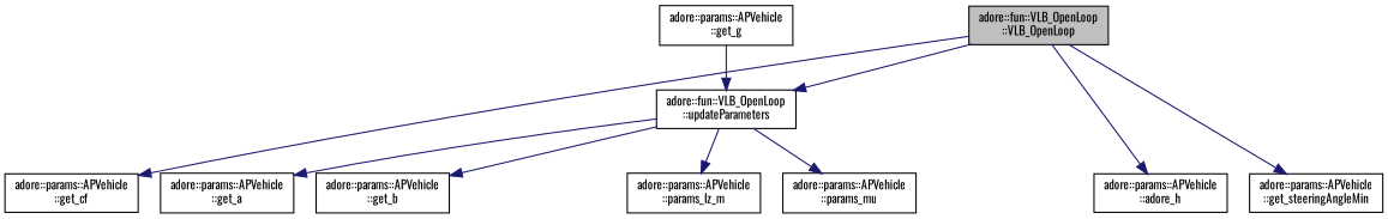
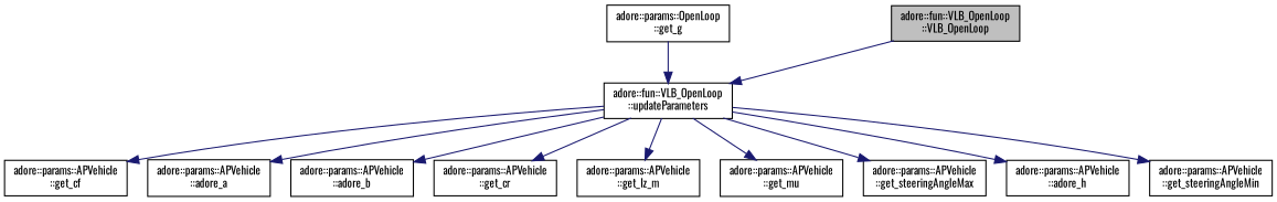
  digraph {
    fontname=Oswald
    rankdir=TB
    node [color=black fillcolor=white fontname=Oswald fontsize=10 shape=record style=filled]
    edge [color=midnightblue fontname=Oswald fontsize=10 labelfontname=Helvetica labelfontsize=10 style=solid]
    n1 [fillcolor=grey75 fontcolor=black height=0.2 label="adore::fun::VLB_OpenLoop\l::VLB_OpenLoop" width=0.4]
    n2 [height=0.2 label="adore::fun::VLB_OpenLoop\l::updateParameters" width=0.4]
-   n3 [height=0.2 label="adore::params::APVehicle\l::get_a" width=0.4]
-   n4 [height=0.2 label="adore::params::APVehicle\l::get_b" width=0.4]
+   n3 [height=0.2 label="adore::params::APVehicle\l::adore_a" width=0.4]
+   n4 [height=0.2 label="adore::params::APVehicle\l::adore_b" width=0.4]
    n5 [height=0.2 label="adore::params::APVehicle\l::get_cf" width=0.4]
+   n6 [height=0.2 label="adore::params::APVehicle\l::get_cr" width=0.4]
    n7 [height=0.2 label="adore::params::APVehicle\l::adore_h" width=0.4]
-   n8 [height=0.2 label="adore::params::APVehicle\l::params_Iz_m" width=0.4]
-   n9 [height=0.2 label="adore::params::APVehicle\l::params_mu" width=0.4]
+   n8 [height=0.2 label="adore::params::APVehicle\l::get_Iz_m" width=0.4]
+   n9 [height=0.2 label="adore::params::APVehicle\l::get_mu" width=0.4]
+   n10 [height=0.2 label="adore::params::APVehicle\l::get_steeringAngleMax" width=0.4]
    n11 [height=0.2 label="adore::params::APVehicle\l::get_steeringAngleMin" width=0.4]
-   n12 [height=0.2 label="adore::params::APVehicle\l::get_g" width=0.4]
+   n12 [height=0.2 label="adore::params::OpenLoop\l::get_g" width=0.4]
    n1 -> n2
    n2 -> n3
    n2 -> n4
-   n1 -> n5
-   n1 -> n7
+   n2 -> n5
+   n2 -> n6
+   n2 -> n7
    n2 -> n8
    n2 -> n9
-   n1 -> n11
+   n2 -> n10
+   n2 -> n11
    n12 -> n2
  }
